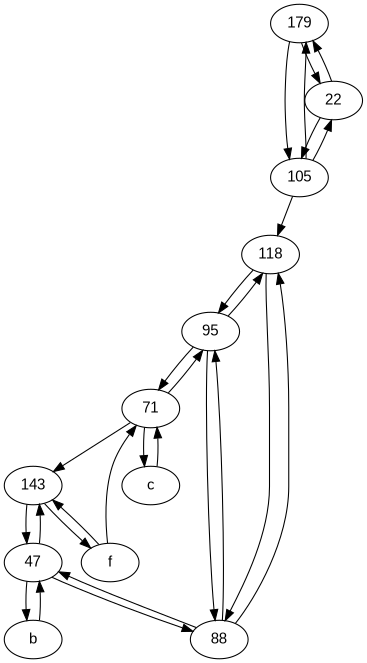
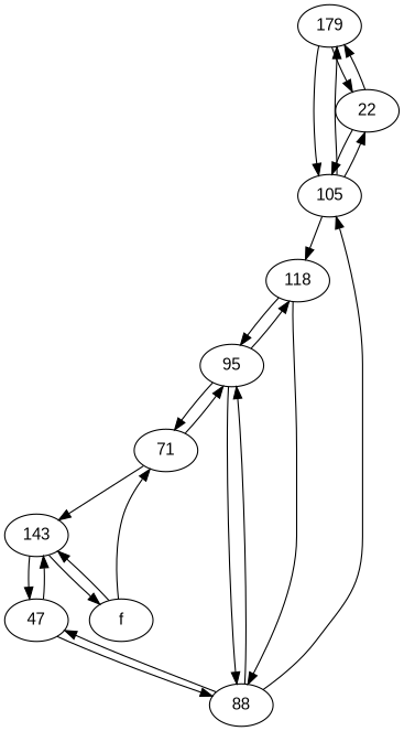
  digraph {
    fontname="Liberation Sans"
    node [fontname="Liberation Sans"]
    edge [fontname="Liberation Sans"]
    n1 [label=179]
    22
    105
    118
    95
    88
    71
    47
    f
    143
-   c
-   b
    n1 -> 22
    n1 -> 105
    22 -> n1
    22 -> 105
    105 -> n1
    105 -> 22
    105 -> 118
    118 -> 95
    118 -> 88
    95 -> 118
    95 -> 88
    95 -> 71
-   88 -> 118
+   88 -> 105
    88 -> 95
    88 -> 47
    71 -> 95
    71 -> 143
-   71 -> c
    47 -> 88
    47 -> 143
-   47 -> b
    f -> 71
    f -> 143
    143 -> 47
    143 -> f
-   c -> 71
-   b -> 47
  }
